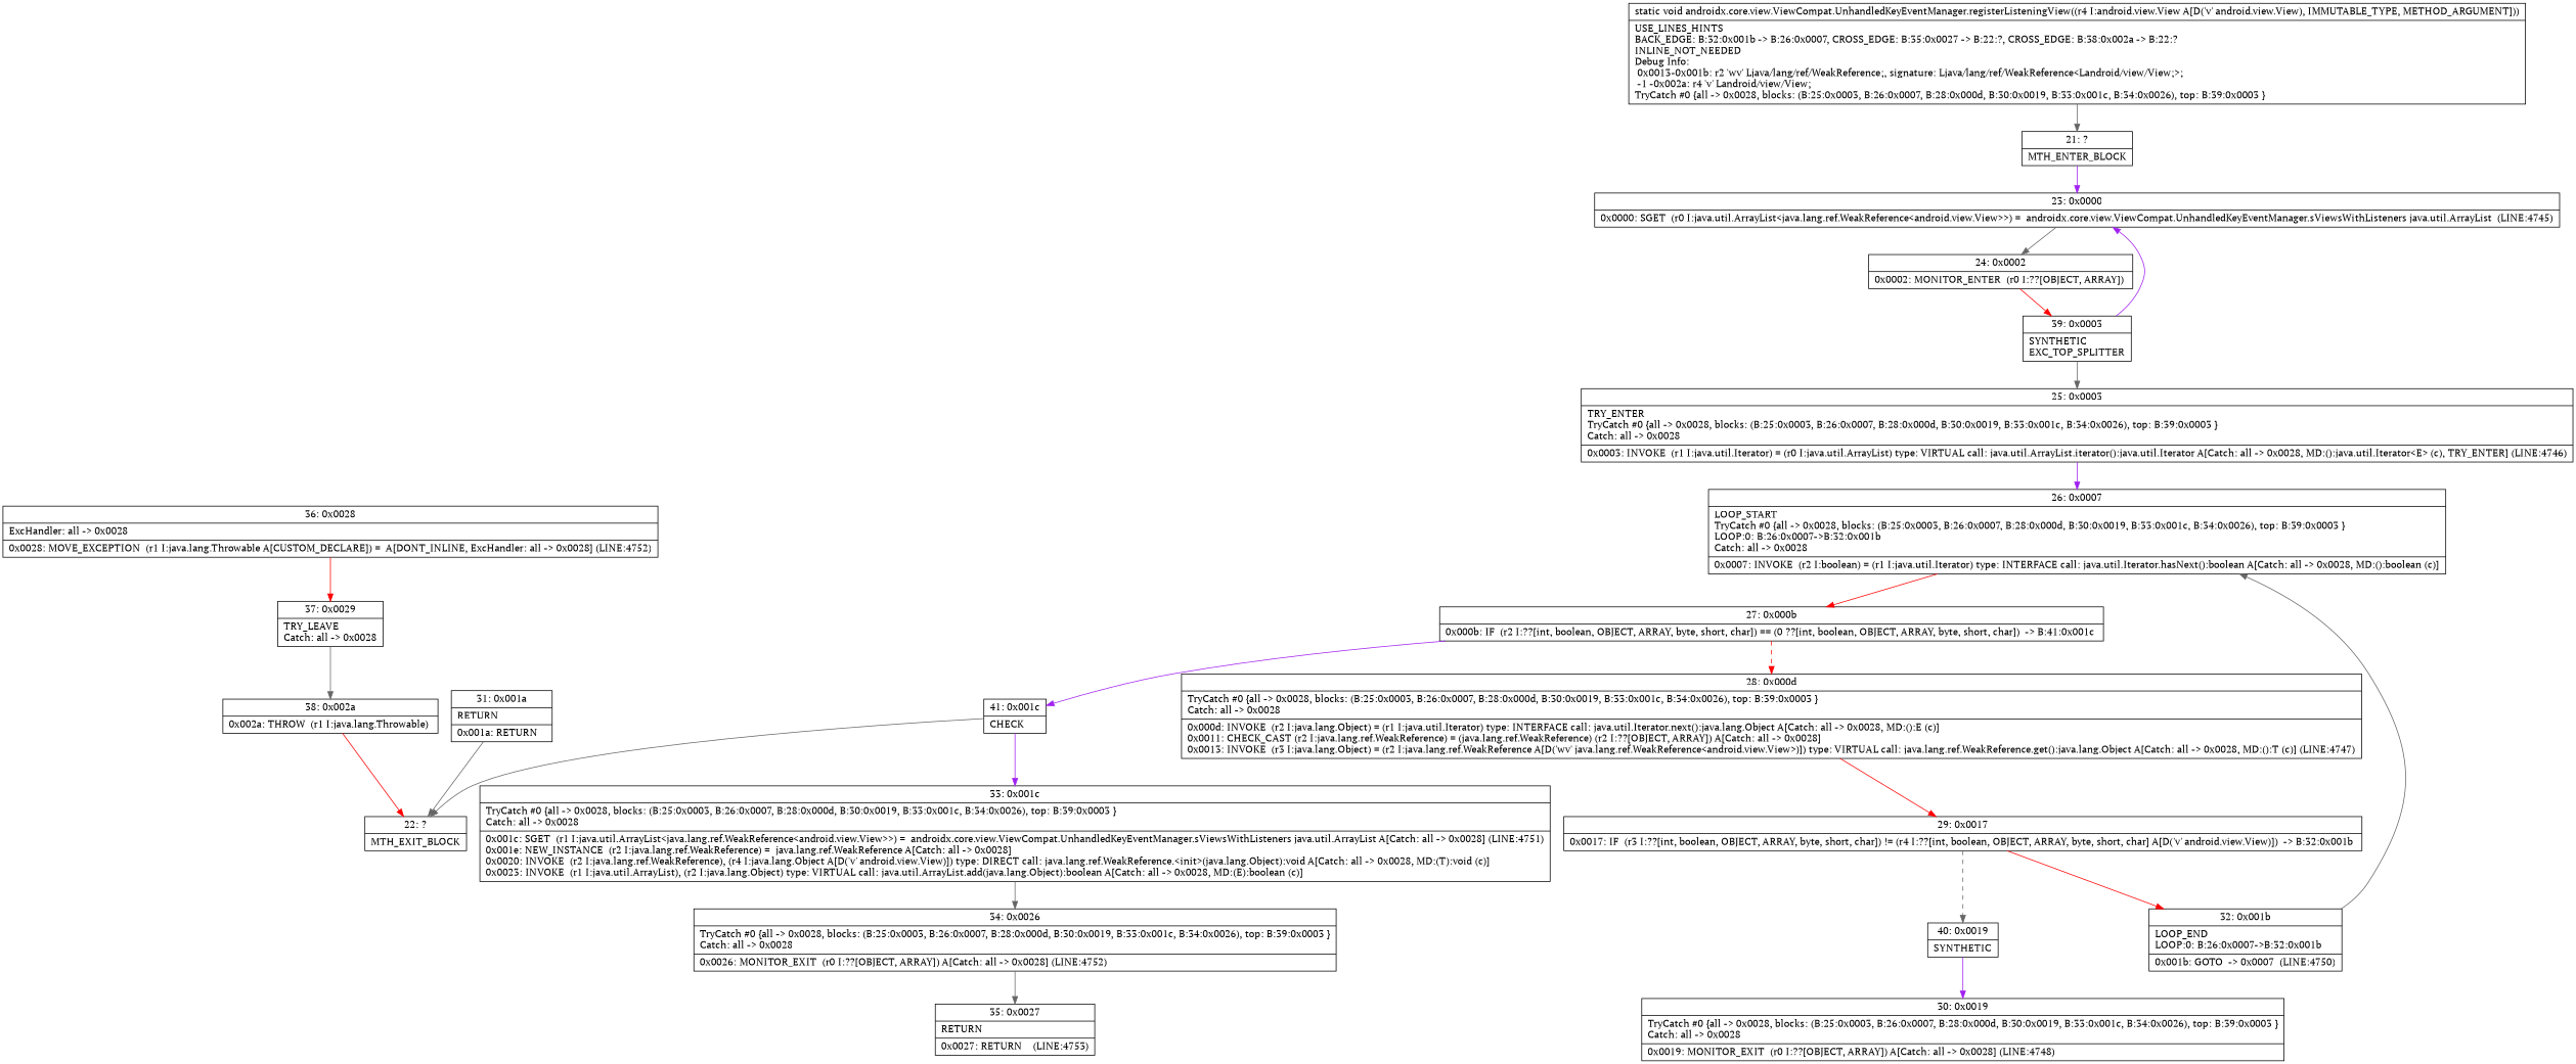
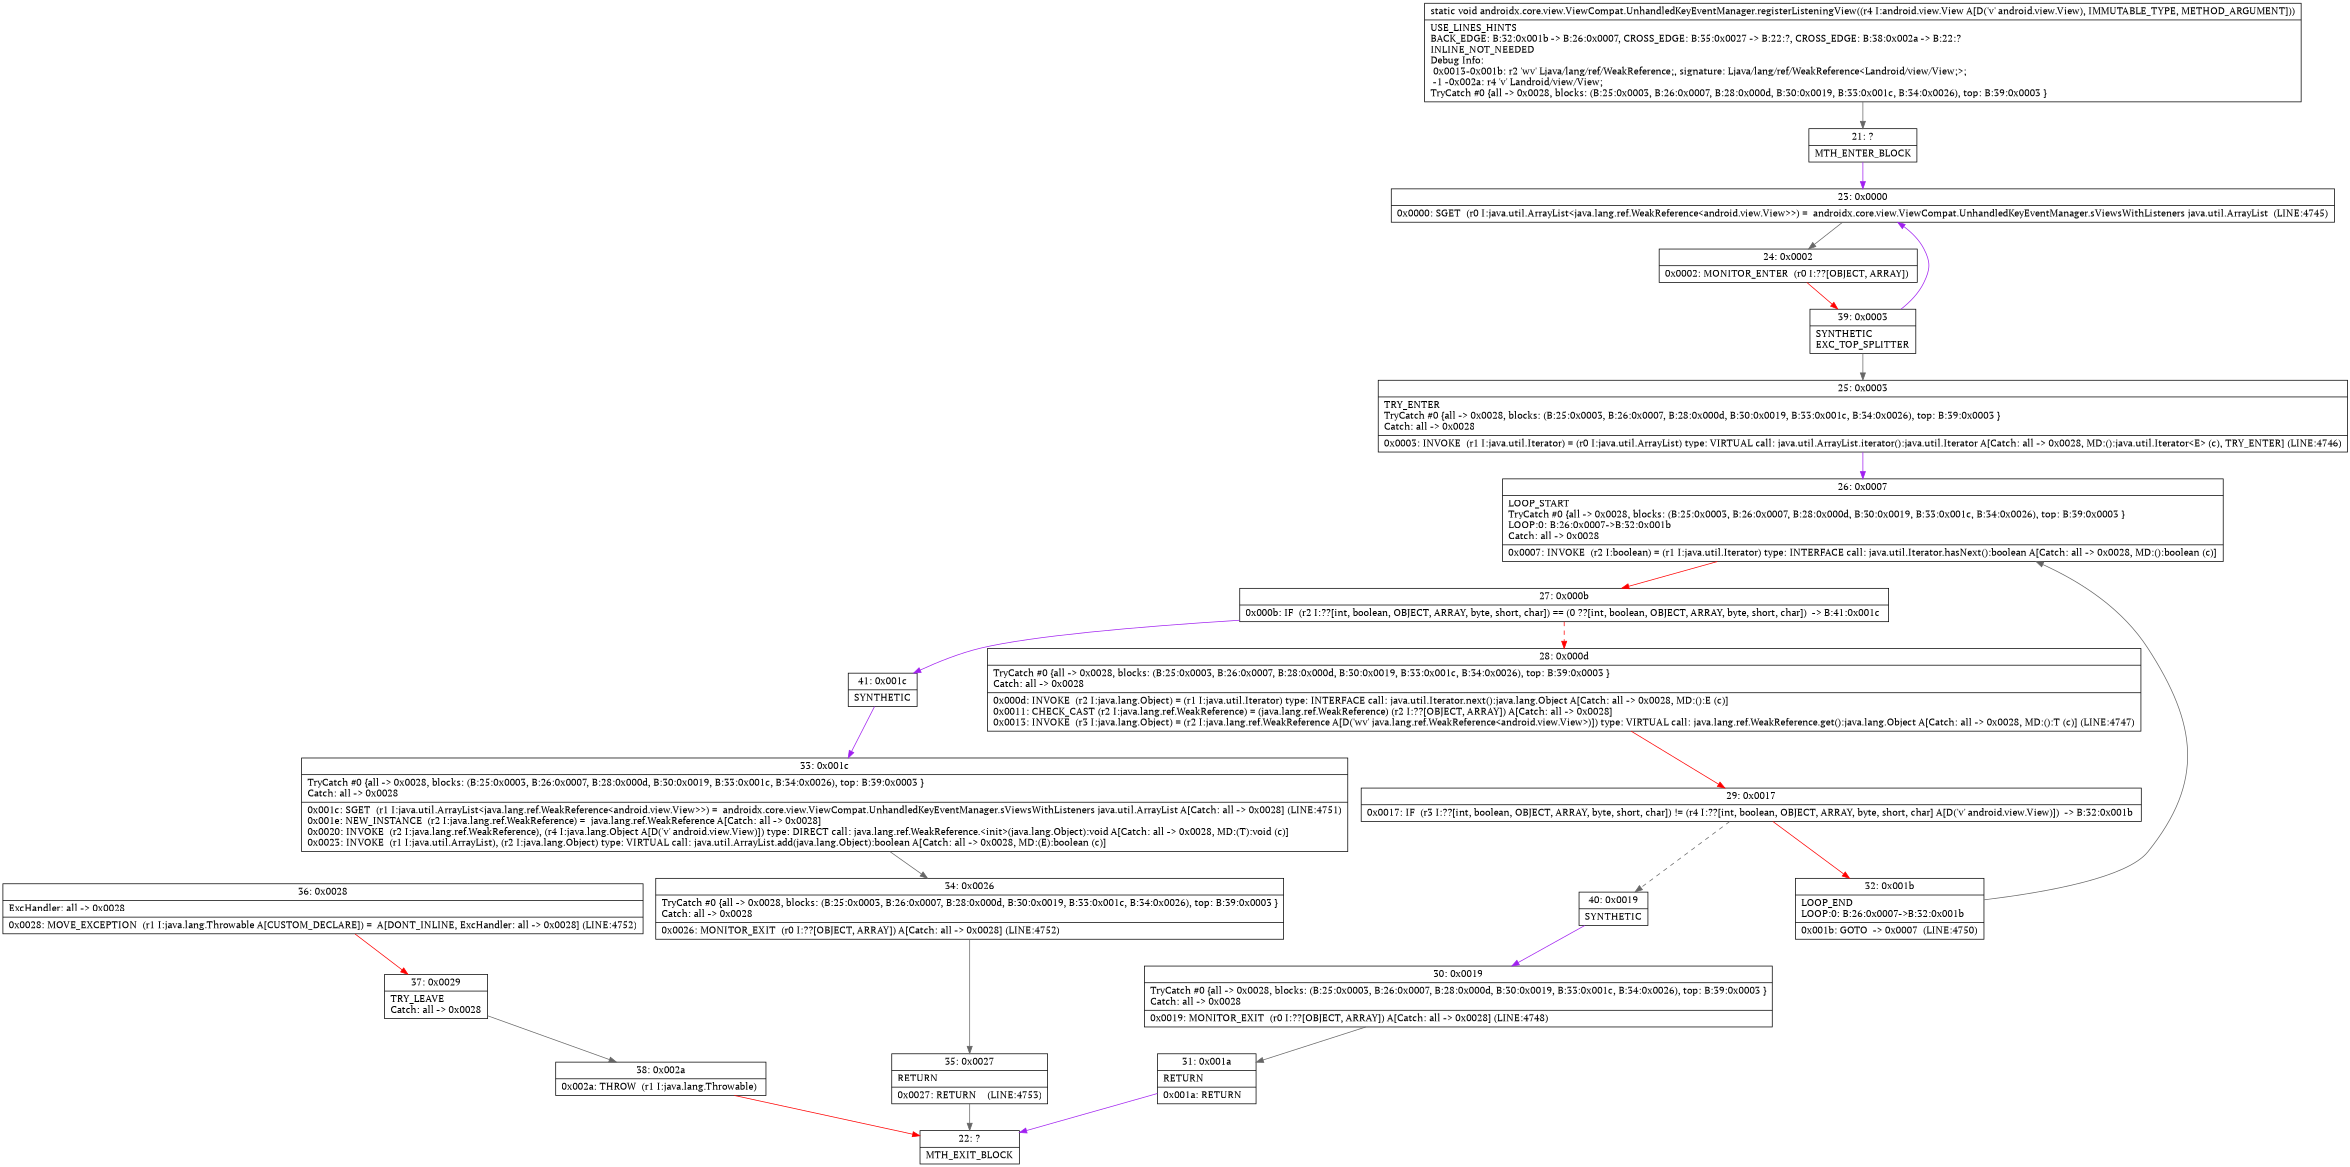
  digraph {
    fontname="PT Serif"
    node [fontname="PT Serif" shape=record]
    edge [color=gray40 fontname="PT Serif"]
    n1 [label="{21\:\ ?|MTH_ENTER_BLOCK\l}"]
    n2 [label="{23\:\ 0x0000|0x0000: SGET  (r0 I:java.util.ArrayList\<java.lang.ref.WeakReference\<android.view.View\>\>) =  androidx.core.view.ViewCompat.UnhandledKeyEventManager.sViewsWithListeners java.util.ArrayList  (LINE:4745)\l}"]
    n3 [label="{24\:\ 0x0002|0x0002: MONITOR_ENTER  (r0 I:??[OBJECT, ARRAY]) \l}"]
    n4 [label="{39\:\ 0x0003|SYNTHETIC\lEXC_TOP_SPLITTER\l}"]
    n5 [label="{25\:\ 0x0003|TRY_ENTER\lTryCatch #0 \{all \-\> 0x0028, blocks: (B:25:0x0003, B:26:0x0007, B:28:0x000d, B:30:0x0019, B:33:0x001c, B:34:0x0026), top: B:39:0x0003 \}\lCatch: all \-\> 0x0028\l|0x0003: INVOKE  (r1 I:java.util.Iterator) = (r0 I:java.util.ArrayList) type: VIRTUAL call: java.util.ArrayList.iterator():java.util.Iterator A[Catch: all \-\> 0x0028, MD:():java.util.Iterator\<E\> (c), TRY_ENTER] (LINE:4746)\l}"]
    n6 [label="{26\:\ 0x0007|LOOP_START\lTryCatch #0 \{all \-\> 0x0028, blocks: (B:25:0x0003, B:26:0x0007, B:28:0x000d, B:30:0x0019, B:33:0x001c, B:34:0x0026), top: B:39:0x0003 \}\lLOOP:0: B:26:0x0007\-\>B:32:0x001b\lCatch: all \-\> 0x0028\l|0x0007: INVOKE  (r2 I:boolean) = (r1 I:java.util.Iterator) type: INTERFACE call: java.util.Iterator.hasNext():boolean A[Catch: all \-\> 0x0028, MD:():boolean (c)]\l}"]
    n7 [label="{36\:\ 0x0028|ExcHandler: all \-\> 0x0028\l|0x0028: MOVE_EXCEPTION  (r1 I:java.lang.Throwable A[CUSTOM_DECLARE]) =  A[DONT_INLINE, ExcHandler: all \-\> 0x0028] (LINE:4752)\l}"]
    n8 [label="{37\:\ 0x0029|TRY_LEAVE\lCatch: all \-\> 0x0028\l}"]
    n9 [label="{27\:\ 0x000b|0x000b: IF  (r2 I:??[int, boolean, OBJECT, ARRAY, byte, short, char]) == (0 ??[int, boolean, OBJECT, ARRAY, byte, short, char])  \-\> B:41:0x001c \l}"]
    n10 [label="{28\:\ 0x000d|TryCatch #0 \{all \-\> 0x0028, blocks: (B:25:0x0003, B:26:0x0007, B:28:0x000d, B:30:0x0019, B:33:0x001c, B:34:0x0026), top: B:39:0x0003 \}\lCatch: all \-\> 0x0028\l|0x000d: INVOKE  (r2 I:java.lang.Object) = (r1 I:java.util.Iterator) type: INTERFACE call: java.util.Iterator.next():java.lang.Object A[Catch: all \-\> 0x0028, MD:():E (c)]\l0x0011: CHECK_CAST (r2 I:java.lang.ref.WeakReference) = (java.lang.ref.WeakReference) (r2 I:??[OBJECT, ARRAY]) A[Catch: all \-\> 0x0028]\l0x0013: INVOKE  (r3 I:java.lang.Object) = (r2 I:java.lang.ref.WeakReference A[D('wv' java.lang.ref.WeakReference\<android.view.View\>)]) type: VIRTUAL call: java.lang.ref.WeakReference.get():java.lang.Object A[Catch: all \-\> 0x0028, MD:():T (c)] (LINE:4747)\l}"]
-   n11 [label="{41\:\ 0x001c|CHECK\l}"]
+   n11 [label="{41\:\ 0x001c|SYNTHETIC\l}"]
    n12 [label="{29\:\ 0x0017|0x0017: IF  (r3 I:??[int, boolean, OBJECT, ARRAY, byte, short, char]) != (r4 I:??[int, boolean, OBJECT, ARRAY, byte, short, char] A[D('v' android.view.View)])  \-\> B:32:0x001b \l}"]
    n13 [label="{33\:\ 0x001c|TryCatch #0 \{all \-\> 0x0028, blocks: (B:25:0x0003, B:26:0x0007, B:28:0x000d, B:30:0x0019, B:33:0x001c, B:34:0x0026), top: B:39:0x0003 \}\lCatch: all \-\> 0x0028\l|0x001c: SGET  (r1 I:java.util.ArrayList\<java.lang.ref.WeakReference\<android.view.View\>\>) =  androidx.core.view.ViewCompat.UnhandledKeyEventManager.sViewsWithListeners java.util.ArrayList A[Catch: all \-\> 0x0028] (LINE:4751)\l0x001e: NEW_INSTANCE  (r2 I:java.lang.ref.WeakReference) =  java.lang.ref.WeakReference A[Catch: all \-\> 0x0028]\l0x0020: INVOKE  (r2 I:java.lang.ref.WeakReference), (r4 I:java.lang.Object A[D('v' android.view.View)]) type: DIRECT call: java.lang.ref.WeakReference.\<init\>(java.lang.Object):void A[Catch: all \-\> 0x0028, MD:(T):void (c)]\l0x0023: INVOKE  (r1 I:java.util.ArrayList), (r2 I:java.lang.Object) type: VIRTUAL call: java.util.ArrayList.add(java.lang.Object):boolean A[Catch: all \-\> 0x0028, MD:(E):boolean (c)]\l}"]
    n14 [label="{32\:\ 0x001b|LOOP_END\lLOOP:0: B:26:0x0007\-\>B:32:0x001b\l|0x001b: GOTO  \-\> 0x0007  (LINE:4750)\l}"]
    n15 [label="{40\:\ 0x0019|SYNTHETIC\l}"]
    n16 [label="{30\:\ 0x0019|TryCatch #0 \{all \-\> 0x0028, blocks: (B:25:0x0003, B:26:0x0007, B:28:0x000d, B:30:0x0019, B:33:0x001c, B:34:0x0026), top: B:39:0x0003 \}\lCatch: all \-\> 0x0028\l|0x0019: MONITOR_EXIT  (r0 I:??[OBJECT, ARRAY]) A[Catch: all \-\> 0x0028] (LINE:4748)\l}"]
    n17 [label="{31\:\ 0x001a|RETURN\l|0x001a: RETURN   \l}"]
    n18 [label="{22\:\ ?|MTH_EXIT_BLOCK\l}"]
    n19 [label="{34\:\ 0x0026|TryCatch #0 \{all \-\> 0x0028, blocks: (B:25:0x0003, B:26:0x0007, B:28:0x000d, B:30:0x0019, B:33:0x001c, B:34:0x0026), top: B:39:0x0003 \}\lCatch: all \-\> 0x0028\l|0x0026: MONITOR_EXIT  (r0 I:??[OBJECT, ARRAY]) A[Catch: all \-\> 0x0028] (LINE:4752)\l}"]
    n20 [label="{35\:\ 0x0027|RETURN\l|0x0027: RETURN    (LINE:4753)\l}"]
    n21 [label="{38\:\ 0x002a|0x002a: THROW  (r1 I:java.lang.Throwable) \l}"]
    n22 [label="{static void androidx.core.view.ViewCompat.UnhandledKeyEventManager.registerListeningView((r4 I:android.view.View A[D('v' android.view.View), IMMUTABLE_TYPE, METHOD_ARGUMENT]))  | USE_LINES_HINTS\lBACK_EDGE: B:32:0x001b \-\> B:26:0x0007, CROSS_EDGE: B:35:0x0027 \-\> B:22:?, CROSS_EDGE: B:38:0x002a \-\> B:22:?\lINLINE_NOT_NEEDED\lDebug Info:\l  0x0013\-0x001b: r2 'wv' Ljava\/lang\/ref\/WeakReference;, signature: Ljava\/lang\/ref\/WeakReference\<Landroid\/view\/View;\>;\l  \-1 \-0x002a: r4 'v' Landroid\/view\/View;\lTryCatch #0 \{all \-\> 0x0028, blocks: (B:25:0x0003, B:26:0x0007, B:28:0x000d, B:30:0x0019, B:33:0x001c, B:34:0x0026), top: B:39:0x0003 \}\l}"]
    n1 -> n2 [color=purple]
    n2 -> n3
    n3 -> n4 [color=red]
    n4 -> n2 [color=purple]
    n4 -> n5
    n5 -> n6 [color=purple]
    n6 -> n9 [color=red]
    n7 -> n8 [color=red]
    n8 -> n21
    n9 -> n10 [color=red style=dashed]
    n9 -> n11 [color=purple]
    n10 -> n12 [color=red]
    n11 -> n13 [color=purple]
    n12 -> n14 [color=red]
    n12 -> n15 [style=dashed]
    n13 -> n19
    n14 -> n6
    n15 -> n16 [color=purple]
-   n17 -> n18
+   n16 -> n17
+   n17 -> n18 [color=purple]
    n19 -> n20
-   n11 -> n18
+   n20 -> n18
    n21 -> n18 [color=red]
    n22 -> n1
  }
